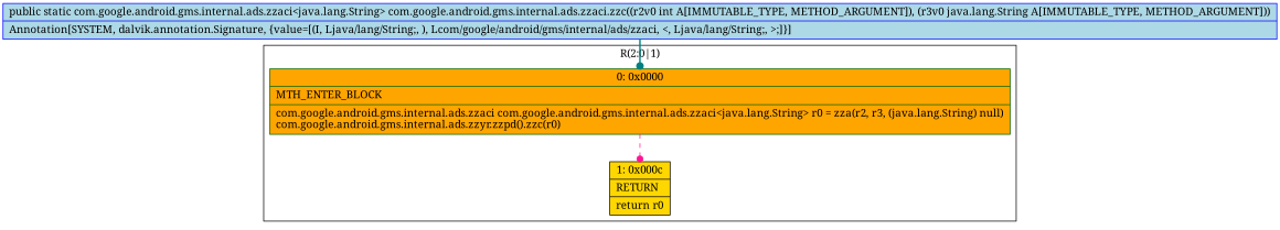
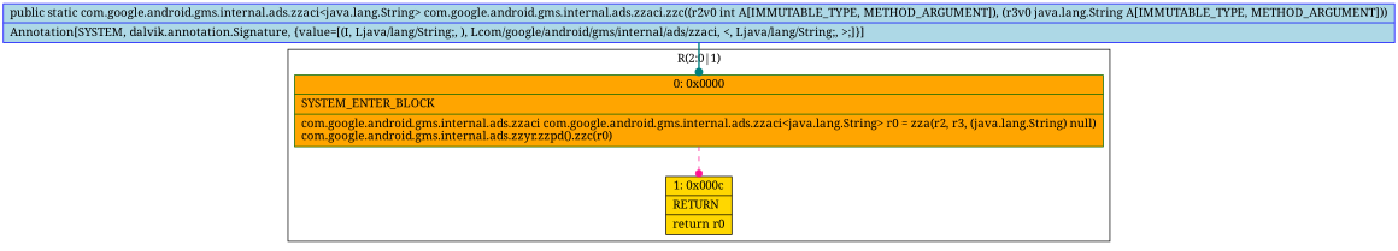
  digraph {
    fontname="Noto Serif"
    node [shape=record style=filled fontname="Noto Serif"]
    edge [arrowhead=dot fontname="Noto Serif"]
-   n1 [color=darkgreen label="{0\:\ 0x0000|MTH_ENTER_BLOCK\l|com.google.android.gms.internal.ads.zzaci com.google.android.gms.internal.ads.zzaci\<java.lang.String\> r0 = zza(r2, r3, (java.lang.String) null)\lcom.google.android.gms.internal.ads.zzyr.zzpd().zzc(r0)\l}" fillcolor=orange]
+   n1 [color=darkgreen label="{0\:\ 0x0000|SYSTEM_ENTER_BLOCK\l|com.google.android.gms.internal.ads.zzaci com.google.android.gms.internal.ads.zzaci\<java.lang.String\> r0 = zza(r2, r3, (java.lang.String) null)\lcom.google.android.gms.internal.ads.zzyr.zzpd().zzc(r0)\l}" fillcolor=orange]
    n2 [color=black label="{1\:\ 0x000c|RETURN\l|return r0\l}" fillcolor=gold]
    n3 [label="{public static com.google.android.gms.internal.ads.zzaci\<java.lang.String\> com.google.android.gms.internal.ads.zzaci.zzc((r2v0 int A[IMMUTABLE_TYPE, METHOD_ARGUMENT]), (r3v0 java.lang.String A[IMMUTABLE_TYPE, METHOD_ARGUMENT]))  | Annotation[SYSTEM, dalvik.annotation.Signature, \{value=[(I, Ljava\/lang\/String;, ), Lcom\/google\/android\/gms\/internal\/ads\/zzaci, \<, Ljava\/lang\/String;, \>;]\}]\l}" fillcolor=lightblue color=blue]
    subgraph cluster_1 {
      label="R(2:0|1)"
      n1
      n2
    }
    n1 -> n2 [color=deeppink style=dashed]
    n3 -> n1 [color=teal style=bold]
  }
